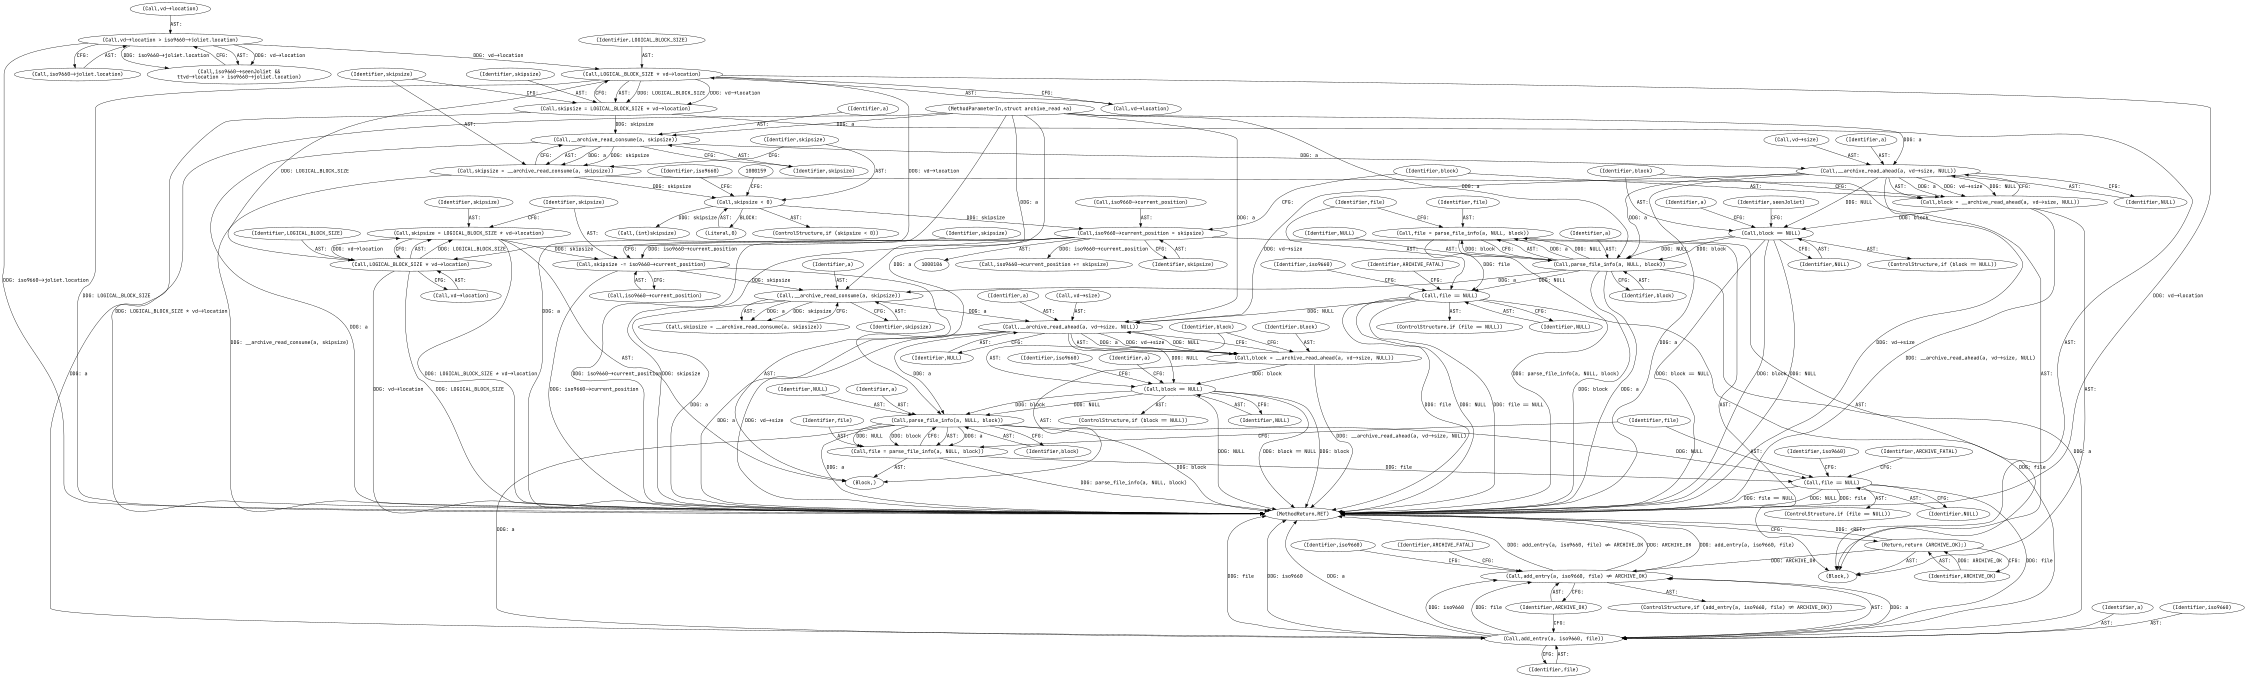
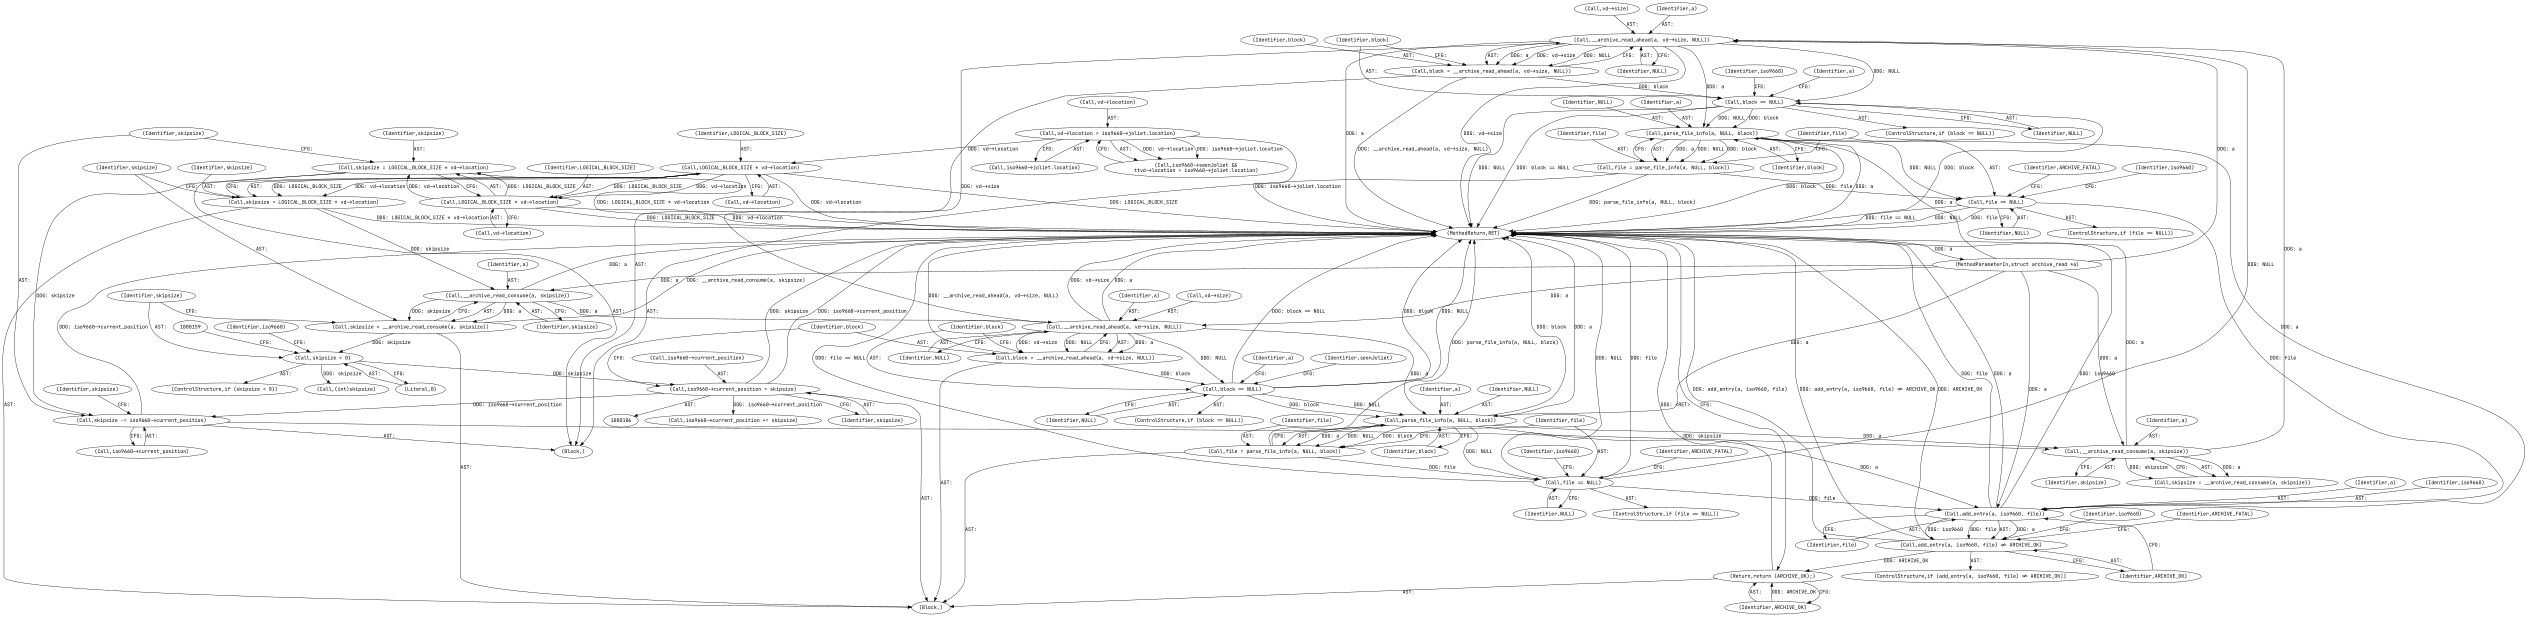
  digraph {
    fontname="JetBrains Mono"
    node [fontname="JetBrains Mono"]
    edge [fontname="JetBrains Mono"]
    n1 [label="(Call,__archive_read_ahead(a, vd->size, NULL))"]
    n2 [label="(Call,block = __archive_read_ahead(a, vd->size, NULL))"]
    n3 [label="(Call,block == NULL)"]
    n4 [label="(Call,parse_file_info(a, NULL, block))"]
    n5 [label="(Identifier,NULL)"]
    n6 [label="(MethodReturn,RET)"]
    n7 [label="(Block,)"]
    n8 [label="(ControlStructure,if (block == NULL))"]
    n9 [label="(Identifier,NULL)"]
    n10 [label="(Call,add_entry(a, iso9660, file))"]
    n11 [label="(Call,file = parse_file_info(a, NULL, block))"]
    n12 [label="(Call,file == NULL)"]
    n13 [label="(Identifier,block)"]
    n14 [label="(Return,return (ARCHIVE_OK);)"]
    n15 [label="(Call,__archive_read_consume(a, skipsize))"]
    n16 [label="(Call,skipsize = __archive_read_consume(a, skipsize))"]
    n17 [label="(Identifier,skipsize)"]
    n18 [label="(Call,parse_file_info(a, NULL, block))"]
    n19 [label="(Call,file == NULL)"]
    n20 [label="(Call,file = parse_file_info(a, NULL, block))"]
    n21 [label="(Identifier,block)"]
    n22 [label="(Identifier,NULL)"]
    n23 [label="(ControlStructure,if (file == NULL))"]
    n24 [label="(Block,)"]
    n25 [label="(Call,add_entry(a, iso9660, file) != ARCHIVE_OK)"]
    n26 [label="(Identifier,file)"]
    n27 [label="(Call,__archive_read_ahead(a, vd->size, NULL))"]
    n28 [label="(Call,block == NULL)"]
    n29 [label="(Call,block = __archive_read_ahead(a, vd->size, NULL))"]
    n30 [label="(Identifier,NULL)"]
    n31 [label="(Identifier,NULL)"]
    n32 [label="(ControlStructure,if (block == NULL))"]
    n33 [label="(Call,__archive_read_consume(a, skipsize))"]
    n34 [label="(Call,skipsize = __archive_read_consume(a, skipsize))"]
    n35 [label="(Identifier,skipsize)"]
    n36 [label="(Call,skipsize < 0)"]
    n37 [label="(MethodParameterIn,struct archive_read *a)"]
    n38 [label="(Call,skipsize = LOGICAL_BLOCK_SIZE * vd->location)"]
    n39 [label="(Call,LOGICAL_BLOCK_SIZE * vd->location)"]
    n40 [label="(Call,LOGICAL_BLOCK_SIZE * vd->location)"]
    n41 [label="(Call,vd->location)"]
    n42 [label="(Call,skipsize = LOGICAL_BLOCK_SIZE * vd->location)"]
    n43 [label="(Call,vd->location)"]
    n44 [label="(Call,vd->location > iso9660->joliet.location)"]
    n45 [label="(Call,iso9660->joliet.location)"]
    n46 [label="(Call,iso9660->seenJoliet &&\n\t\tvd->location > iso9660->joliet.location)"]
    n47 [label="(Call,skipsize -= iso9660->current_position)"]
    n48 [label="(Call,iso9660->current_position)"]
    n49 [label="(Call,iso9660->current_position = skipsize)"]
    1000106
    n51 [label="(Call,iso9660->current_position += skipsize)"]
    n52 [label="(Identifier,skipsize)"]
    n53 [label="(ControlStructure,if (skipsize < 0))"]
    n54 [label="(Literal,0)"]
    n55 [label="(Call,(int)skipsize)"]
    n56 [label="(ControlStructure,if (file == NULL))"]
    n57 [label="(Identifier,NULL)"]
    n58 [label="(Identifier,ARCHIVE_OK)"]
    n59 [label="(ControlStructure,if (add_entry(a, iso9660, file) != ARCHIVE_OK))"]
    n60 [label="(Identifier,ARCHIVE_OK)"]
    n61 [label="(Call,iso9660->current_position)"]
    n62 [label="(Identifier,a)"]
    n63 [label="(Identifier,NULL)"]
    n64 [label="(Identifier,skipsize)"]
    n65 [label="(Identifier,file)"]
    n66 [label="(Identifier,block)"]
    n67 [label="(Identifier,ARCHIVE_FATAL)"]
    n68 [label="(Identifier,file)"]
    n69 [label="(Identifier,skipsize)"]
    n70 [label="(Identifier,LOGICAL_BLOCK_SIZE)"]
    n71 [label="(Identifier,iso9660)"]
    n72 [label="(Identifier,iso9660)"]
    n73 [label="(Identifier,ARCHIVE_FATAL)"]
    n74 [label="(Call,vd->location)"]
    n75 [label="(Identifier,a)"]
    n76 [label="(Identifier,file)"]
    n77 [label="(Identifier,block)"]
    n78 [label="(Identifier,iso9660)"]
    n79 [label="(Identifier,skipsize)"]
    n80 [label="(Identifier,a)"]
    n81 [label="(Identifier,skipsize)"]
    n82 [label="(Identifier,a)"]
    n83 [label="(Identifier,seenJoliet)"]
    n84 [label="(Identifier,a)"]
    n85 [label="(Identifier,iso9660)"]
    n86 [label="(Identifier,LOGICAL_BLOCK_SIZE)"]
    n87 [label="(Identifier,file)"]
    n88 [label="(Identifier,a)"]
    n89 [label="(Call,vd->size)"]
    n90 [label="(Identifier,iso9660)"]
    n91 [label="(Identifier,block)"]
    n92 [label="(Identifier,NULL)"]
    n93 [label="(Identifier,iso9660)"]
    n94 [label="(Identifier,skipsize)"]
    n95 [label="(Identifier,ARCHIVE_FATAL)"]
    n96 [label="(Identifier,skipsize)"]
    n97 [label="(Identifier,a)"]
    n98 [label="(Identifier,a)"]
    n99 [label="(Call,vd->size)"]
    n100 [label="(Identifier,a)"]
    n101 [label="(Identifier,block)"]
    n102 [label=1000159]
    n1 -> n2 [label="AST: "]
    n1 -> n2 [label="DDG: a"]
    n1 -> n2 [label="DDG: vd->size"]
    n1 -> n2 [label="DDG: NULL"]
    n1 -> n3 [label="DDG: NULL"]
    n1 -> n4 [label="DDG: a"]
    n1 -> n5 [label="CFG: "]
    n1 -> n6 [label="DDG: a"]
    n1 -> n6 [label="DDG: vd->size"]
    n2 -> n1 [label="CFG: "]
    n2 -> n3 [label="DDG: block"]
    n2 -> n6 [label="DDG: __archive_read_ahead(a, vd->size, NULL)"]
    n2 -> n7 [label="AST: "]
    n3 -> n4 [label="DDG: NULL"]
    n3 -> n4 [label="DDG: block"]
    n3 -> n6 [label="DDG: NULL"]
    n3 -> n6 [label="DDG: block == NULL"]
    n3 -> n6 [label="DDG: block"]
    n3 -> n8 [label="AST: "]
    n3 -> n9 [label="CFG: "]
    n4 -> n6 [label="DDG: a"]
    n4 -> n6 [label="DDG: block"]
    n4 -> n10 [label="DDG: a"]
    n4 -> n11 [label="AST: "]
    n4 -> n11 [label="DDG: a"]
    n4 -> n11 [label="DDG: NULL"]
    n4 -> n11 [label="DDG: block"]
    n4 -> n12 [label="DDG: NULL"]
    n4 -> n13 [label="CFG: "]
    n5 -> n1 [label="AST: "]
    n6 -> n14 [label="CFG: "]
    n9 -> n3 [label="AST: "]
    n10 -> n6 [label="DDG: file"]
    n10 -> n6 [label="DDG: iso9660"]
    n10 -> n6 [label="DDG: a"]
    n10 -> n25 [label="AST: "]
    n10 -> n25 [label="DDG: a"]
    n10 -> n25 [label="DDG: iso9660"]
    n10 -> n25 [label="DDG: file"]
    n10 -> n26 [label="CFG: "]
    n11 -> n4 [label="CFG: "]
    n11 -> n6 [label="DDG: parse_file_info(a, NULL, block)"]
    n11 -> n7 [label="AST: "]
    n11 -> n12 [label="DDG: file"]
    n12 -> n6 [label="DDG: NULL"]
    n12 -> n6 [label="DDG: file"]
    n12 -> n6 [label="DDG: file == NULL"]
    n12 -> n10 [label="DDG: file"]
    n12 -> n56 [label="AST: "]
    n12 -> n57 [label="CFG: "]
    n13 -> n4 [label="AST: "]
    n14 -> n6 [label="DDG: <RET>"]
    n14 -> n24 [label="AST: "]
    n14 -> n60 [label="CFG: "]
    n15 -> n1 [label="DDG: a"]
    n15 -> n6 [label="DDG: a"]
    n15 -> n16 [label="AST: "]
    n15 -> n16 [label="DDG: a"]
    n15 -> n16 [label="DDG: skipsize"]
    n15 -> n17 [label="CFG: "]
    n16 -> n15 [label="CFG: "]
    n17 -> n15 [label="AST: "]
    n18 -> n6 [label="DDG: block"]
    n18 -> n6 [label="DDG: a"]
    n18 -> n10 [label="DDG: a"]
    n18 -> n15 [label="DDG: a"]
    n18 -> n19 [label="DDG: NULL"]
    n18 -> n20 [label="AST: "]
    n18 -> n20 [label="DDG: a"]
    n18 -> n20 [label="DDG: NULL"]
    n18 -> n20 [label="DDG: block"]
    n18 -> n21 [label="CFG: "]
    n19 -> n1 [label="DDG: NULL"]
    n19 -> n6 [label="DDG: file"]
    n19 -> n6 [label="DDG: NULL"]
    n19 -> n6 [label="DDG: file == NULL"]
    n19 -> n10 [label="DDG: file"]
    n19 -> n22 [label="CFG: "]
    n19 -> n23 [label="AST: "]
    n20 -> n6 [label="DDG: parse_file_info(a, NULL, block)"]
    n20 -> n18 [label="CFG: "]
    n20 -> n19 [label="DDG: file"]
    n20 -> n24 [label="AST: "]
    n21 -> n18 [label="AST: "]
    n22 -> n19 [label="AST: "]
    n25 -> n6 [label="DDG: add_entry(a, iso9660, file)"]
    n25 -> n6 [label="DDG: add_entry(a, iso9660, file) != ARCHIVE_OK"]
    n25 -> n6 [label="DDG: ARCHIVE_OK"]
-   n14 -> n25 [label="DDG: ARCHIVE_OK"]
+   n25 -> n14 [label="DDG: ARCHIVE_OK"]
    n25 -> n58 [label="CFG: "]
    n25 -> n59 [label="AST: "]
    n26 -> n10 [label="AST: "]
    n27 -> n1 [label="DDG: vd->size"]
    n27 -> n6 [label="DDG: a"]
    n27 -> n6 [label="DDG: vd->size"]
    n27 -> n18 [label="DDG: a"]
    n27 -> n28 [label="DDG: NULL"]
    n27 -> n29 [label="AST: "]
    n27 -> n29 [label="DDG: a"]
    n27 -> n29 [label="DDG: vd->size"]
    n27 -> n29 [label="DDG: NULL"]
    n27 -> n30 [label="CFG: "]
    n28 -> n6 [label="DDG: block == NULL"]
    n28 -> n6 [label="DDG: block"]
    n28 -> n6 [label="DDG: NULL"]
    n28 -> n18 [label="DDG: NULL"]
    n28 -> n18 [label="DDG: block"]
    n28 -> n31 [label="CFG: "]
    n28 -> n32 [label="AST: "]
    n29 -> n6 [label="DDG: __archive_read_ahead(a, vd->size, NULL)"]
    n29 -> n24 [label="AST: "]
    n29 -> n27 [label="CFG: "]
    n29 -> n28 [label="DDG: block"]
    n30 -> n27 [label="AST: "]
    n31 -> n28 [label="AST: "]
    n33 -> n6 [label="DDG: a"]
    n33 -> n27 [label="DDG: a"]
    n33 -> n34 [label="AST: "]
    n33 -> n34 [label="DDG: a"]
    n33 -> n34 [label="DDG: skipsize"]
    n33 -> n35 [label="CFG: "]
    n34 -> n6 [label="DDG: __archive_read_consume(a, skipsize)"]
    n34 -> n24 [label="AST: "]
    n34 -> n33 [label="CFG: "]
    n34 -> n36 [label="DDG: skipsize"]
    n35 -> n33 [label="AST: "]
    n36 -> n49 [label="DDG: skipsize"]
    n36 -> n53 [label="AST: "]
-   n36 -> n54 [label="BLOCK: "]
+   n36 -> n54 [label="CFG: "]
    n36 -> n55 [label="DDG: skipsize"]
    n37 -> n1 [label="DDG: a"]
    n37 -> n4 [label="DDG: a"]
-   n37 -> n6 [label="DDG: a"]
+   n6 -> n37 [label="DDG: a"]
    n37 -> n10 [label="DDG: a"]
    n37 -> n15 [label="DDG: a"]
    n37 -> n18 [label="DDG: a"]
    n37 -> n27 [label="DDG: a"]
    n37 -> n33 [label="DDG: a"]
    n38 -> n6 [label="DDG: LOGICAL_BLOCK_SIZE * vd->location"]
    n38 -> n24 [label="AST: "]
    n38 -> n33 [label="DDG: skipsize"]
    n38 -> n39 [label="CFG: "]
    n39 -> n6 [label="DDG: vd->location"]
    n39 -> n6 [label="DDG: LOGICAL_BLOCK_SIZE"]
    n39 -> n38 [label="AST: "]
    n39 -> n38 [label="DDG: LOGICAL_BLOCK_SIZE"]
    n39 -> n38 [label="DDG: vd->location"]
    n39 -> n40 [label="DDG: LOGICAL_BLOCK_SIZE"]
    n39 -> n40 [label="DDG: vd->location"]
    n39 -> n41 [label="CFG: "]
    n40 -> n6 [label="DDG: vd->location"]
    n40 -> n6 [label="DDG: LOGICAL_BLOCK_SIZE"]
    n40 -> n42 [label="AST: "]
    n40 -> n42 [label="DDG: LOGICAL_BLOCK_SIZE"]
    n40 -> n42 [label="DDG: vd->location"]
    n40 -> n43 [label="CFG: "]
    n41 -> n39 [label="AST: "]
    n42 -> n6 [label="DDG: LOGICAL_BLOCK_SIZE * vd->location"]
    n42 -> n7 [label="AST: "]
    n42 -> n40 [label="CFG: "]
    n42 -> n47 [label="DDG: skipsize"]
    n43 -> n40 [label="AST: "]
    n44 -> n6 [label="DDG: iso9660->joliet.location"]
    n44 -> n39 [label="DDG: vd->location"]
    n44 -> n45 [label="CFG: "]
    n44 -> n46 [label="AST: "]
    n44 -> n46 [label="DDG: vd->location"]
    n44 -> n46 [label="DDG: iso9660->joliet.location"]
    n45 -> n44 [label="AST: "]
    n46 -> n44 [label="CFG: "]
    n47 -> n6 [label="DDG: iso9660->current_position"]
    n47 -> n7 [label="AST: "]
    n47 -> n15 [label="DDG: skipsize"]
    n47 -> n48 [label="CFG: "]
    n48 -> n47 [label="AST: "]
    n49 -> n6 [label="DDG: iso9660->current_position"]
    n49 -> n6 [label="DDG: skipsize"]
    n49 -> n24 [label="AST: "]
    n49 -> n47 [label="DDG: iso9660->current_position"]
    n49 -> 1000106 [label="AST: "]
    n49 -> n51 [label="DDG: iso9660->current_position"]
    n49 -> n52 [label="CFG: "]
    n52 -> n49 [label="AST: "]
    n54 -> n36 [label="AST: "]
    n57 -> n12 [label="AST: "]
    n58 -> n10 [label="CFG: "]
    n58 -> n25 [label="AST: "]
    n60 -> n14 [label="AST: "]
    n60 -> n14 [label="DDG: ARCHIVE_OK"]
    n61 -> n49 [label="AST: "]
    n62 -> n28 [label="CFG: "]
    n63 -> n18 [label="AST: "]
    n64 -> n42 [label="AST: "]
    n65 -> n11 [label="AST: "]
    n66 -> n28 [label="AST: "]
    n66 -> n29 [label="CFG: "]
    n67 -> n25 [label="CFG: "]
    n68 -> n20 [label="AST: "]
    n69 -> n42 [label="CFG: "]
    n69 -> n47 [label="AST: "]
    n70 -> n40 [label="AST: "]
    n71 -> n3 [label="CFG: "]
    n72 -> n19 [label="CFG: "]
    n73 -> n19 [label="CFG: "]
    n74 -> n44 [label="AST: "]
    n75 -> n33 [label="AST: "]
    n76 -> n11 [label="CFG: "]
    n76 -> n12 [label="AST: "]
    n77 -> n29 [label="AST: "]
    n77 -> n49 [label="CFG: "]
    n78 -> n25 [label="CFG: "]
    n79 -> n34 [label="AST: "]
    n79 -> n38 [label="CFG: "]
    n80 -> n15 [label="AST: "]
    n81 -> n38 [label="AST: "]
    n82 -> n4 [label="AST: "]
    n83 -> n28 [label="CFG: "]
    n84 -> n10 [label="AST: "]
    n85 -> n12 [label="CFG: "]
    n86 -> n39 [label="AST: "]
    n87 -> n19 [label="AST: "]
    n87 -> n20 [label="CFG: "]
    n88 -> n27 [label="AST: "]
    n89 -> n1 [label="AST: "]
    n90 -> n10 [label="AST: "]
    n91 -> n2 [label="AST: "]
    n92 -> n4 [label="AST: "]
    n93 -> n36 [label="CFG: "]
    n94 -> n34 [label="CFG: "]
    n94 -> n36 [label="AST: "]
    n95 -> n12 [label="CFG: "]
    n96 -> n47 [label="CFG: "]
    n97 -> n1 [label="AST: "]
    n98 -> n3 [label="CFG: "]
    n99 -> n27 [label="AST: "]
    n100 -> n18 [label="AST: "]
    n101 -> n2 [label="CFG: "]
    n101 -> n3 [label="AST: "]
    n102 -> n36 [label="CFG: "]
  }
